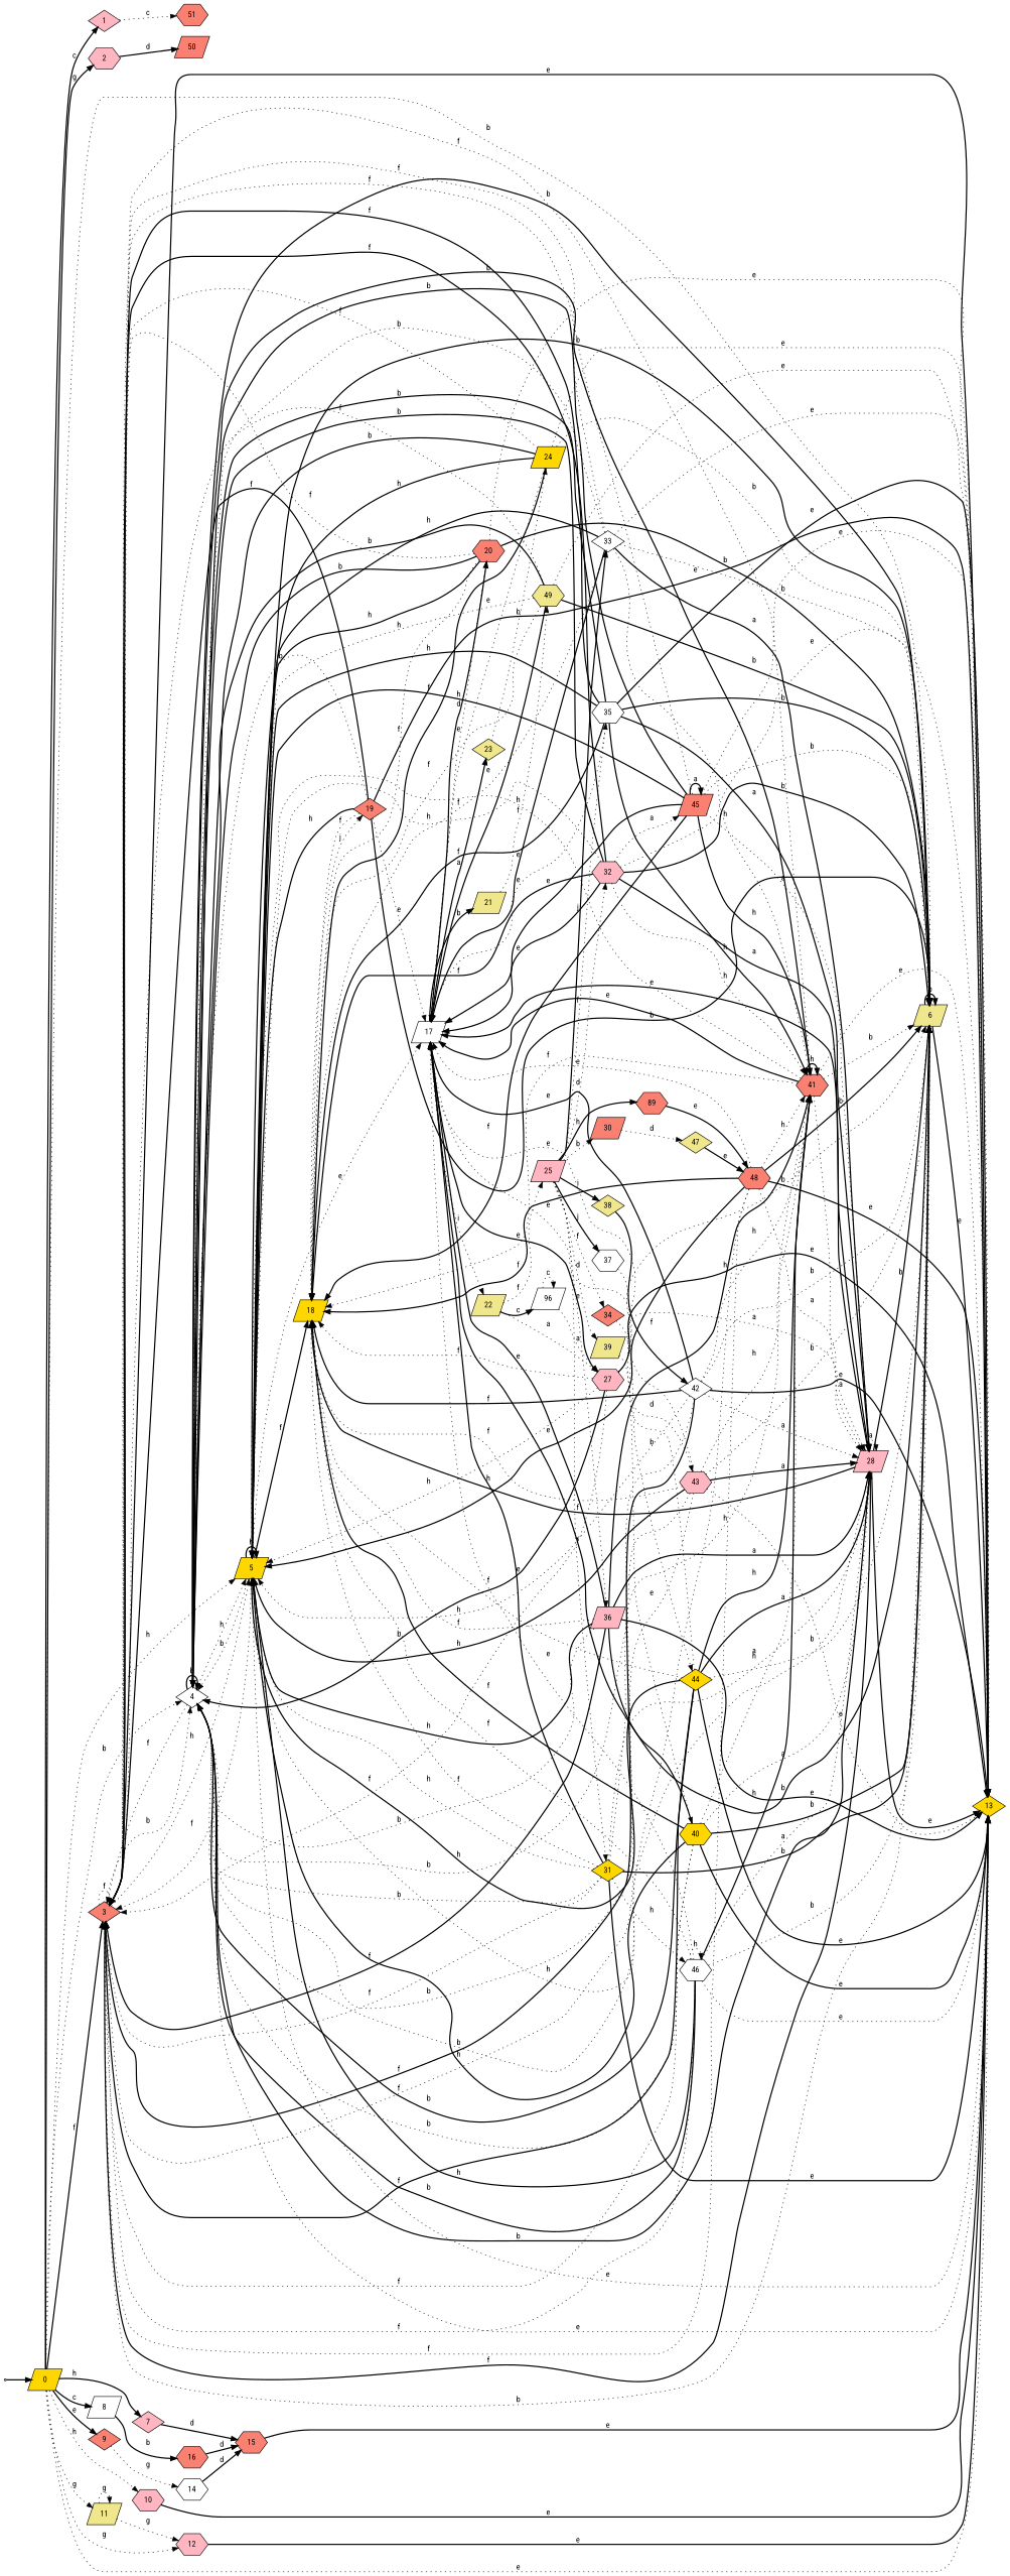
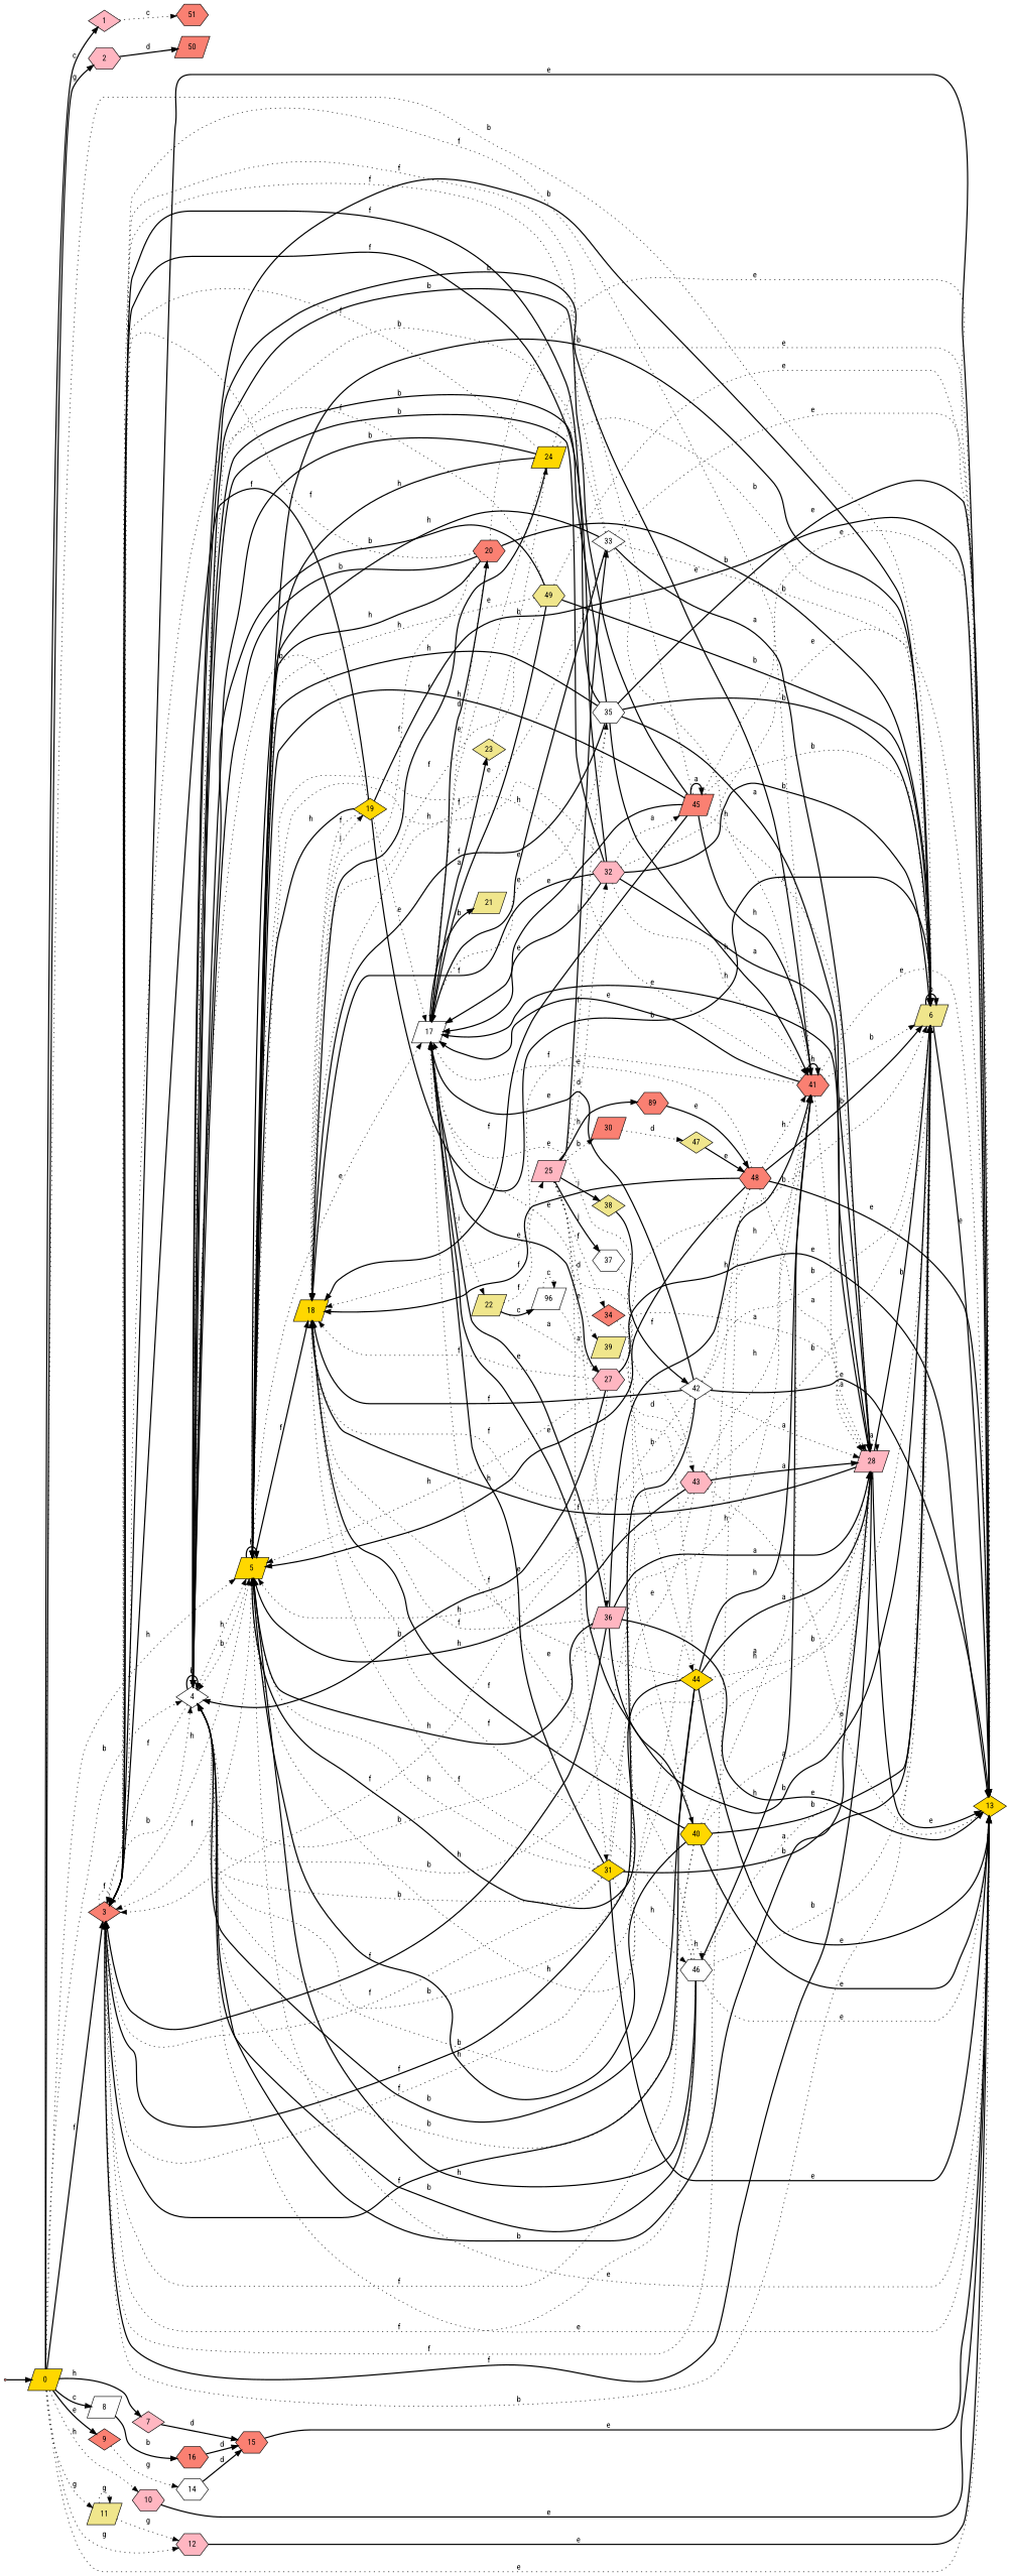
  digraph {
    fontname="Roboto Condensed"
    rankdir=LR
    node [fillcolor=salmon fontname="Roboto Condensed" shape=hexagon style=filled]
    edge [fontname="Roboto Condensed" style=dotted]
    dummy0 [shape=point]
    0 [fillcolor=gold shape=parallelogram]
    1 [fillcolor=lightpink shape=diamond]
    2 [fillcolor=lightpink]
    3 [shape=diamond]
    4 [fillcolor=white shape=diamond]
    5 [fillcolor=gold shape=parallelogram]
    6 [fillcolor=khaki shape=parallelogram]
    7 [fillcolor=lightpink shape=diamond]
    8 [fillcolor=white shape=parallelogram]
    9 [shape=diamond]
    10 [fillcolor=lightpink]
    11 [fillcolor=khaki shape=parallelogram]
    12 [fillcolor=lightpink]
    13 [fillcolor=gold shape=diamond]
    51
    50 [shape=parallelogram]
    17 [fillcolor=white shape=parallelogram]
    18 [fillcolor=gold shape=parallelogram]
    15
    16
    14 [fillcolor=white]
    20
    21 [fillcolor=khaki shape=parallelogram]
    22 [fillcolor=khaki shape=parallelogram]
    23 [fillcolor=khaki shape=diamond]
-   19 [shape=diamond]
+   19 [fillcolor=gold shape=diamond]
    49 [fillcolor=khaki]
    25 [fillcolor=lightpink shape=parallelogram]
    n30 [fillcolor=white label=96 shape=parallelogram]
    27 [fillcolor=lightpink]
    24 [fillcolor=gold shape=parallelogram]
    n33 [label=89]
    30 [shape=parallelogram]
    31 [fillcolor=gold shape=diamond]
    32 [fillcolor=lightpink]
    33 [fillcolor=white shape=diamond]
    34 [shape=diamond]
    35 [fillcolor=white]
    36 [fillcolor=lightpink shape=parallelogram]
    37 [fillcolor=white]
    38 [fillcolor=khaki shape=diamond]
    39 [fillcolor=khaki shape=parallelogram]
    28 [fillcolor=lightpink shape=parallelogram]
    48
    47 [fillcolor=khaki shape=diamond]
    41
    46 [fillcolor=white]
    45 [shape=parallelogram]
    44 [fillcolor=gold shape=diamond]
    43 [fillcolor=lightpink]
    42 [fillcolor=white shape=diamond]
    40 [fillcolor=gold]
    dummy0 -> 0 [style=bold]
    0 -> 1 [label=c style=bold]
    0 -> 2 [label=g style=bold]
    0 -> 3 [label=f style=bold]
    0 -> 4 [label=b]
    0 -> 5 [label=h]
    0 -> 6 [label=b]
    0 -> 7 [label=h style=bold]
    0 -> 8 [label=c style=bold]
    0 -> 9 [label=e style=bold]
    0 -> 10 [label=h]
    0 -> 11 [label=g]
    0 -> 12 [label=g]
    0 -> 13 [label=e]
    1 -> 51 [label=c]
    2 -> 50 [label=d style=bold]
    3 -> 3 [label=f]
    3 -> 4 [label=b]
    3 -> 5 [label=h]
    3 -> 6 [label=b]
    3 -> 13 [label=e style=bold]
    4 -> 3 [label=f]
    4 -> 4 [label=b style=bold]
    4 -> 5 [label=h]
    4 -> 6 [label=b style=bold]
    4 -> 13 [label=e]
    5 -> 3 [label=f]
    5 -> 4 [label=b]
    5 -> 5 [label=h style=bold]
    5 -> 6 [label=b style=bold]
    5 -> 13 [label=e]
    5 -> 17 [label=e]
    5 -> 18 [label=f style=bold]
    6 -> 6 [label=b style=bold]
    6 -> 13 [label=e style=bold]
    7 -> 15 [label=d style=bold]
    8 -> 16 [label=b style=bold]
    9 -> 14 [label=g]
    10 -> 13 [label=e style=bold]
    11 -> 11 [label=g]
    11 -> 12 [label=g]
    12 -> 13 [label=e style=bold]
    17 -> 20 [label=d style=bold]
    17 -> 21 [label=b style=bold]
    17 -> 22 [label=i]
    17 -> 23 [label=a style=bold]
    18 -> 19 [label=j]
    15 -> 13 [label=e style=bold]
    16 -> 15 [label=d style=bold]
    14 -> 15 [label=d style=bold]
    20 -> 3 [label=f]
    20 -> 4 [label=b style=bold]
    20 -> 5 [label=h style=bold]
    20 -> 6 [label=b style=bold]
    20 -> 13 [label=e]
    20 -> 17 [label=e]
    20 -> 18 [label=f]
-   21 -> 49 [label=f]
    22 -> 25 [label=f]
    22 -> n30 [label=c style=bold]
    22 -> 27 [label=a]
    23 -> 24 [label=b]
    19 -> 3 [label=f style=bold]
    19 -> 4 [label=b]
    19 -> 5 [label=h style=bold]
    19 -> 6 [label=b style=bold]
    19 -> 13 [label=e style=bold]
    19 -> 17 [label=e]
    19 -> 18 [label=f]
    49 -> 3 [label=f]
    49 -> 4 [label=b style=bold]
    49 -> 5 [label=h]
    49 -> 6 [label=b style=bold]
    49 -> 13 [label=e]
    49 -> 17 [label=e style=bold]
    49 -> 18 [label=f]
    25 -> n33 [label=h style=bold]
    25 -> 30 [label=b]
    25 -> 31 [label=f]
    25 -> 32 [label=d]
    25 -> 33 [label=j style=bold]
    25 -> 34 [label=f]
    25 -> 35 [label=f]
    25 -> 36 [label=e]
    25 -> 37 [label=j style=bold]
    25 -> 38 [label=i style=bold]
    25 -> 39 [label=d]
    n30 -> n30 [label=c]
    n30 -> 27 [label=a]
    27 -> 3 [label=f]
    27 -> 4 [label=b style=bold]
    27 -> 5 [label=h]
    27 -> 6 [label=b]
    27 -> 13 [label=e style=bold]
    27 -> 17 [label=e style=bold]
    27 -> 18 [label=f]
    27 -> 28 [label=a]
    24 -> 3 [label=f]
    24 -> 4 [label=b style=bold]
    24 -> 5 [label=h style=bold]
    24 -> 6 [label=b]
    24 -> 13 [label=e]
    24 -> 17 [label=e]
    24 -> 18 [label=f style=bold]
    n33 -> 48 [label=e style=bold]
    30 -> 47 [label=d]
    31 -> 3 [label=f]
    31 -> 4 [label=b]
    31 -> 5 [label=h]
    31 -> 6 [label=b style=bold]
    31 -> 13 [label=e style=bold]
    31 -> 17 [label=e style=bold]
    31 -> 18 [label=f]
    31 -> 28 [label=a]
    31 -> 41 [label=h]
    31 -> 46 [label=h]
    32 -> 3 [label=f style=bold]
    32 -> 4 [label=b style=bold]
    32 -> 5 [label=h]
    32 -> 6 [label=b style=bold]
    32 -> 13 [label=e]
    32 -> 17 [label=e style=bold]
    32 -> 18 [label=f style=bold]
    32 -> 28 [label=a style=bold]
    32 -> 41 [label=h]
    32 -> 45 [label=a]
    33 -> 3 [label=f]
    33 -> 4 [label=b]
    33 -> 5 [label=h style=bold]
    33 -> 6 [label=b]
    33 -> 13 [label=e]
    33 -> 17 [label=e style=bold]
    33 -> 18 [label=f]
    33 -> 28 [label=a style=bold]
    33 -> 41 [label=h]
    34 -> 44 [label=b]
    35 -> 3 [label=f style=bold]
    35 -> 4 [label=b style=bold]
    35 -> 5 [label=h style=bold]
    35 -> 6 [label=b style=bold]
    35 -> 13 [label=e style=bold]
    35 -> 17 [label=e]
    35 -> 18 [label=f style=bold]
    35 -> 28 [label=a style=bold]
    35 -> 41 [label=h style=bold]
    36 -> 3 [label=f style=bold]
    36 -> 4 [label=b]
    36 -> 5 [label=h style=bold]
    36 -> 6 [label=b style=bold]
    36 -> 13 [label=e style=bold]
    36 -> 17 [label=e style=bold]
    36 -> 18 [label=f]
    36 -> 28 [label=a style=bold]
    36 -> 41 [label=h style=bold]
    37 -> 43 [label=d]
    38 -> 42 [label=f style=bold]
    39 -> 40 [label=e]
    28 -> 3 [label=f style=bold]
    28 -> 4 [label=b style=bold]
    28 -> 5 [label=h]
    28 -> 6 [label=b style=bold]
    28 -> 13 [label=e style=bold]
    28 -> 17 [label=e style=bold]
    28 -> 18 [label=f style=bold]
    28 -> 28 [label=a]
    48 -> 3 [label=f]
    48 -> 4 [label=b]
    48 -> 5 [label=h style=bold]
    48 -> 6 [label=b style=bold]
    48 -> 13 [label=e style=bold]
    48 -> 17 [label=e]
    48 -> 18 [label=f style=bold]
    48 -> 28 [label=a]
    48 -> 41 [label=h]
    47 -> 48 [label=e style=bold]
    41 -> 3 [label=f]
    41 -> 4 [label=b style=bold]
    41 -> 5 [label=h]
    41 -> 6 [label=b]
    41 -> 13 [label=e]
    41 -> 17 [label=e style=bold]
    41 -> 18 [label=f]
    41 -> 28 [label=a]
    41 -> 41 [label=h style=bold]
    46 -> 3 [label=f]
    46 -> 4 [label=b style=bold]
    46 -> 5 [label=h style=bold]
    46 -> 6 [label=b]
    46 -> 13 [label=e]
    46 -> 17 [label=e]
    46 -> 18 [label=f]
    46 -> 28 [label=a]
    46 -> 41 [label=h style=bold]
    46 -> 46 [label=h]
    45 -> 3 [label=f]
    45 -> 4 [label=b style=bold]
    45 -> 5 [label=h style=bold]
    45 -> 6 [label=b]
    45 -> 13 [label=e]
    45 -> 17 [label=e style=bold]
    45 -> 18 [label=f style=bold]
    45 -> 28 [label=a]
    45 -> 41 [label=h style=bold]
    45 -> 45 [label=a style=bold]
    44 -> 3 [label=f style=bold]
    44 -> 4 [label=b style=bold]
    44 -> 5 [label=h style=bold]
    44 -> 6 [label=b]
    44 -> 13 [label=e style=bold]
    44 -> 17 [label=e]
    44 -> 18 [label=f]
    44 -> 28 [label=a style=bold]
    44 -> 41 [label=h style=bold]
    43 -> 3 [label=f]
    43 -> 4 [label=b]
    43 -> 5 [label=h style=bold]
    43 -> 6 [label=b]
    43 -> 13 [label=e]
    43 -> 17 [label=e]
    43 -> 18 [label=f]
    43 -> 28 [label=a style=bold]
    43 -> 41 [label=h]
    42 -> 3 [label=f style=bold]
    42 -> 4 [label=b]
    42 -> 5 [label=h]
    42 -> 6 [label=b]
    42 -> 13 [label=e style=bold]
    42 -> 17 [label=e style=bold]
    42 -> 18 [label=f style=bold]
    42 -> 28 [label=a]
    42 -> 41 [label=h]
    40 -> 3 [label=f]
    40 -> 4 [label=b]
    40 -> 5 [label=h style=bold]
    40 -> 6 [label=b style=bold]
    40 -> 13 [label=e style=bold]
    40 -> 17 [label=e style=bold]
    40 -> 18 [label=f style=bold]
    40 -> 28 [label=a]
    40 -> 41 [label=h]
  }
